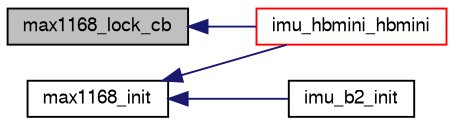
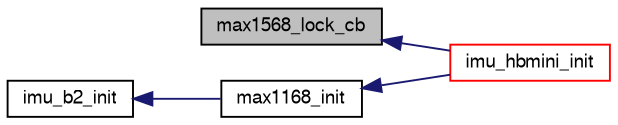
  digraph {
    rankdir=LR
    node [color=black fillcolor=white fontname=FreeSans fontsize=10 shape=record style=filled]
    edge [color=midnightblue dir=back fontname=FreeSans fontsize=10 labelfontname=FreeSans labelfontsize=10 style=solid]
-   n1 [fillcolor=grey75 fontcolor=black height=0.2 label=max1168_lock_cb width=0.4]
-   n2 [color=red height=0.2 label=imu_hbmini_hbmini width=0.4]
+   n1 [fillcolor=grey75 fontcolor=black height=0.2 label=max1568_lock_cb width=0.4]
+   n2 [color=red height=0.2 label=imu_hbmini_init width=0.4]
    n3 [height=0.2 label=max1168_init width=0.4]
    n4 [height=0.2 label=imu_b2_init width=0.4]
    n1 -> n2
    n3 -> n2
-   n3 -> n4
+   n4 -> n3
  }
